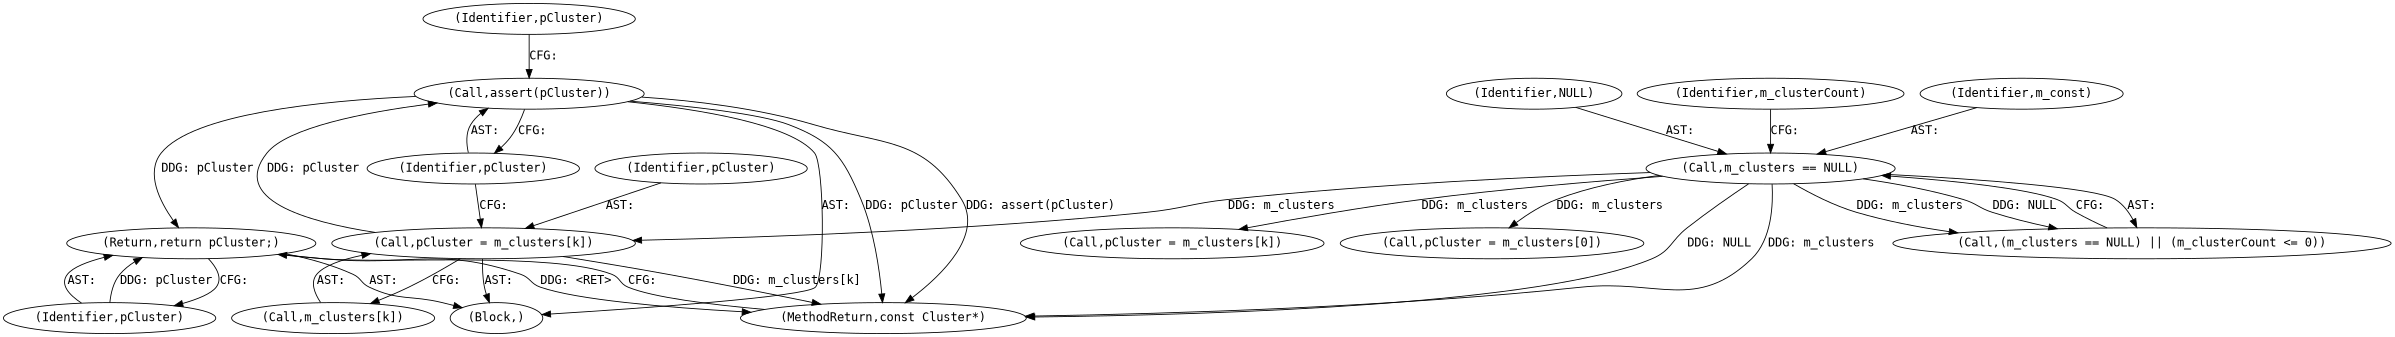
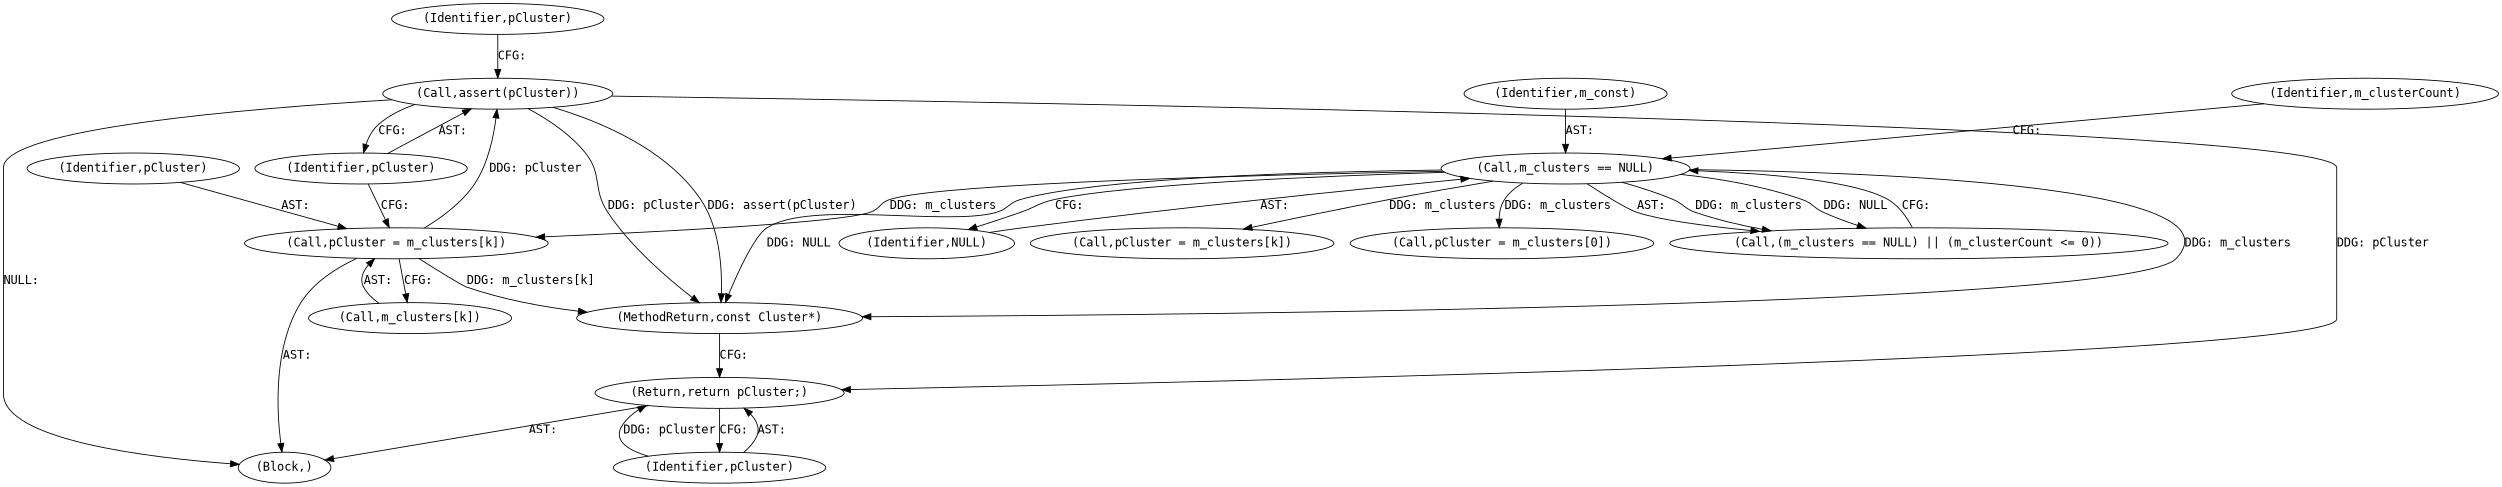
  digraph {
    fontname="DejaVu Sans Mono"
    node [fontname="DejaVu Sans Mono"]
    edge [fontname="DejaVu Sans Mono"]
    n1 [label="(Call,assert(pCluster))"]
    n2 [label="(Return,return pCluster;)"]
    n3 [label="(Identifier,pCluster)"]
    n4 [label="(Block,)"]
    n5 [label="(MethodReturn,const Cluster*)"]
    n6 [label="(Identifier,pCluster)"]
    n7 [label="(Call,pCluster = m_clusters[k])"]
    n8 [label="(Call,m_clusters[k])"]
    n9 [label="(Call,m_clusters == NULL)"]
    n10 [label="(Call,pCluster = m_clusters[0])"]
    n11 [label="(Call,(m_clusters == NULL) || (m_clusterCount <= 0))"]
    n12 [label="(Identifier,NULL)"]
    n13 [label="(Call,pCluster = m_clusters[k])"]
    n14 [label="(Identifier,m_clusterCount)"]
    n15 [label="(Identifier,m_const)"]
    n16 [label="(Identifier,pCluster)"]
    n17 [label="(Identifier,pCluster)"]
    n1 -> n2 [label="DDG: pCluster"]
    n1 -> n3 [label="CFG: "]
-   n1 -> n4 [label="AST: "]
+   n1 -> n4 [label="NULL: "]
    n1 -> n5 [label="DDG: pCluster"]
    n1 -> n5 [label="DDG: assert(pCluster)"]
    n2 -> n4 [label="AST: "]
-   n2 -> n5 [label="DDG: <RET>"]
    n2 -> n6 [label="CFG: "]
    n3 -> n1 [label="AST: "]
    n3 -> n7 [label="CFG: "]
    n5 -> n2 [label="CFG: "]
    n6 -> n2 [label="AST: "]
    n6 -> n2 [label="DDG: pCluster"]
    n7 -> n1 [label="DDG: pCluster"]
    n7 -> n4 [label="AST: "]
    n7 -> n5 [label="DDG: m_clusters[k]"]
    n7 -> n8 [label="CFG: "]
    n8 -> n7 [label="AST: "]
    n9 -> n5 [label="DDG: NULL"]
    n9 -> n5 [label="DDG: m_clusters"]
    n9 -> n7 [label="DDG: m_clusters"]
    n9 -> n10 [label="DDG: m_clusters"]
    n9 -> n11 [label="AST: "]
    n9 -> n11 [label="DDG: m_clusters"]
    n9 -> n11 [label="DDG: NULL"]
+   n9 -> n12 [label="CFG: "]
    n9 -> n13 [label="DDG: m_clusters"]
    n11 -> n9 [label="CFG: "]
    n12 -> n9 [label="AST: "]
    n14 -> n9 [label="CFG: "]
    n15 -> n9 [label="AST: "]
    n16 -> n7 [label="AST: "]
    n17 -> n1 [label="CFG: "]
  }
